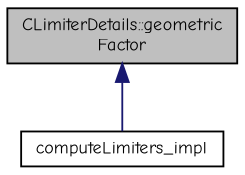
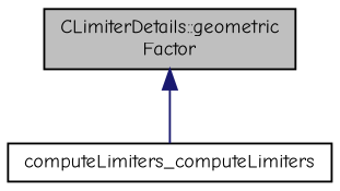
  digraph {
    rankdir=TB
    fontname="Comic Neue"
    node [color=black fontname="Comic Neue" fontsize=10 shape=record style=filled]
    n1 [fillcolor=grey75 fontcolor=black height=0.2 label="CLimiterDetails::geometric\lFactor" width=0.4]
-   n2 [fillcolor=white height=0.2 label=computeLimiters_impl width=0.4]
+   n2 [fillcolor=white height=0.2 label=computeLimiters_computeLimiters width=0.4]
    n1 -> n2 [color=midnightblue dir=back fontname="Comic Neue" fontsize=10 labelfontname=Helvetica labelfontsize=10 style=solid]
  }
